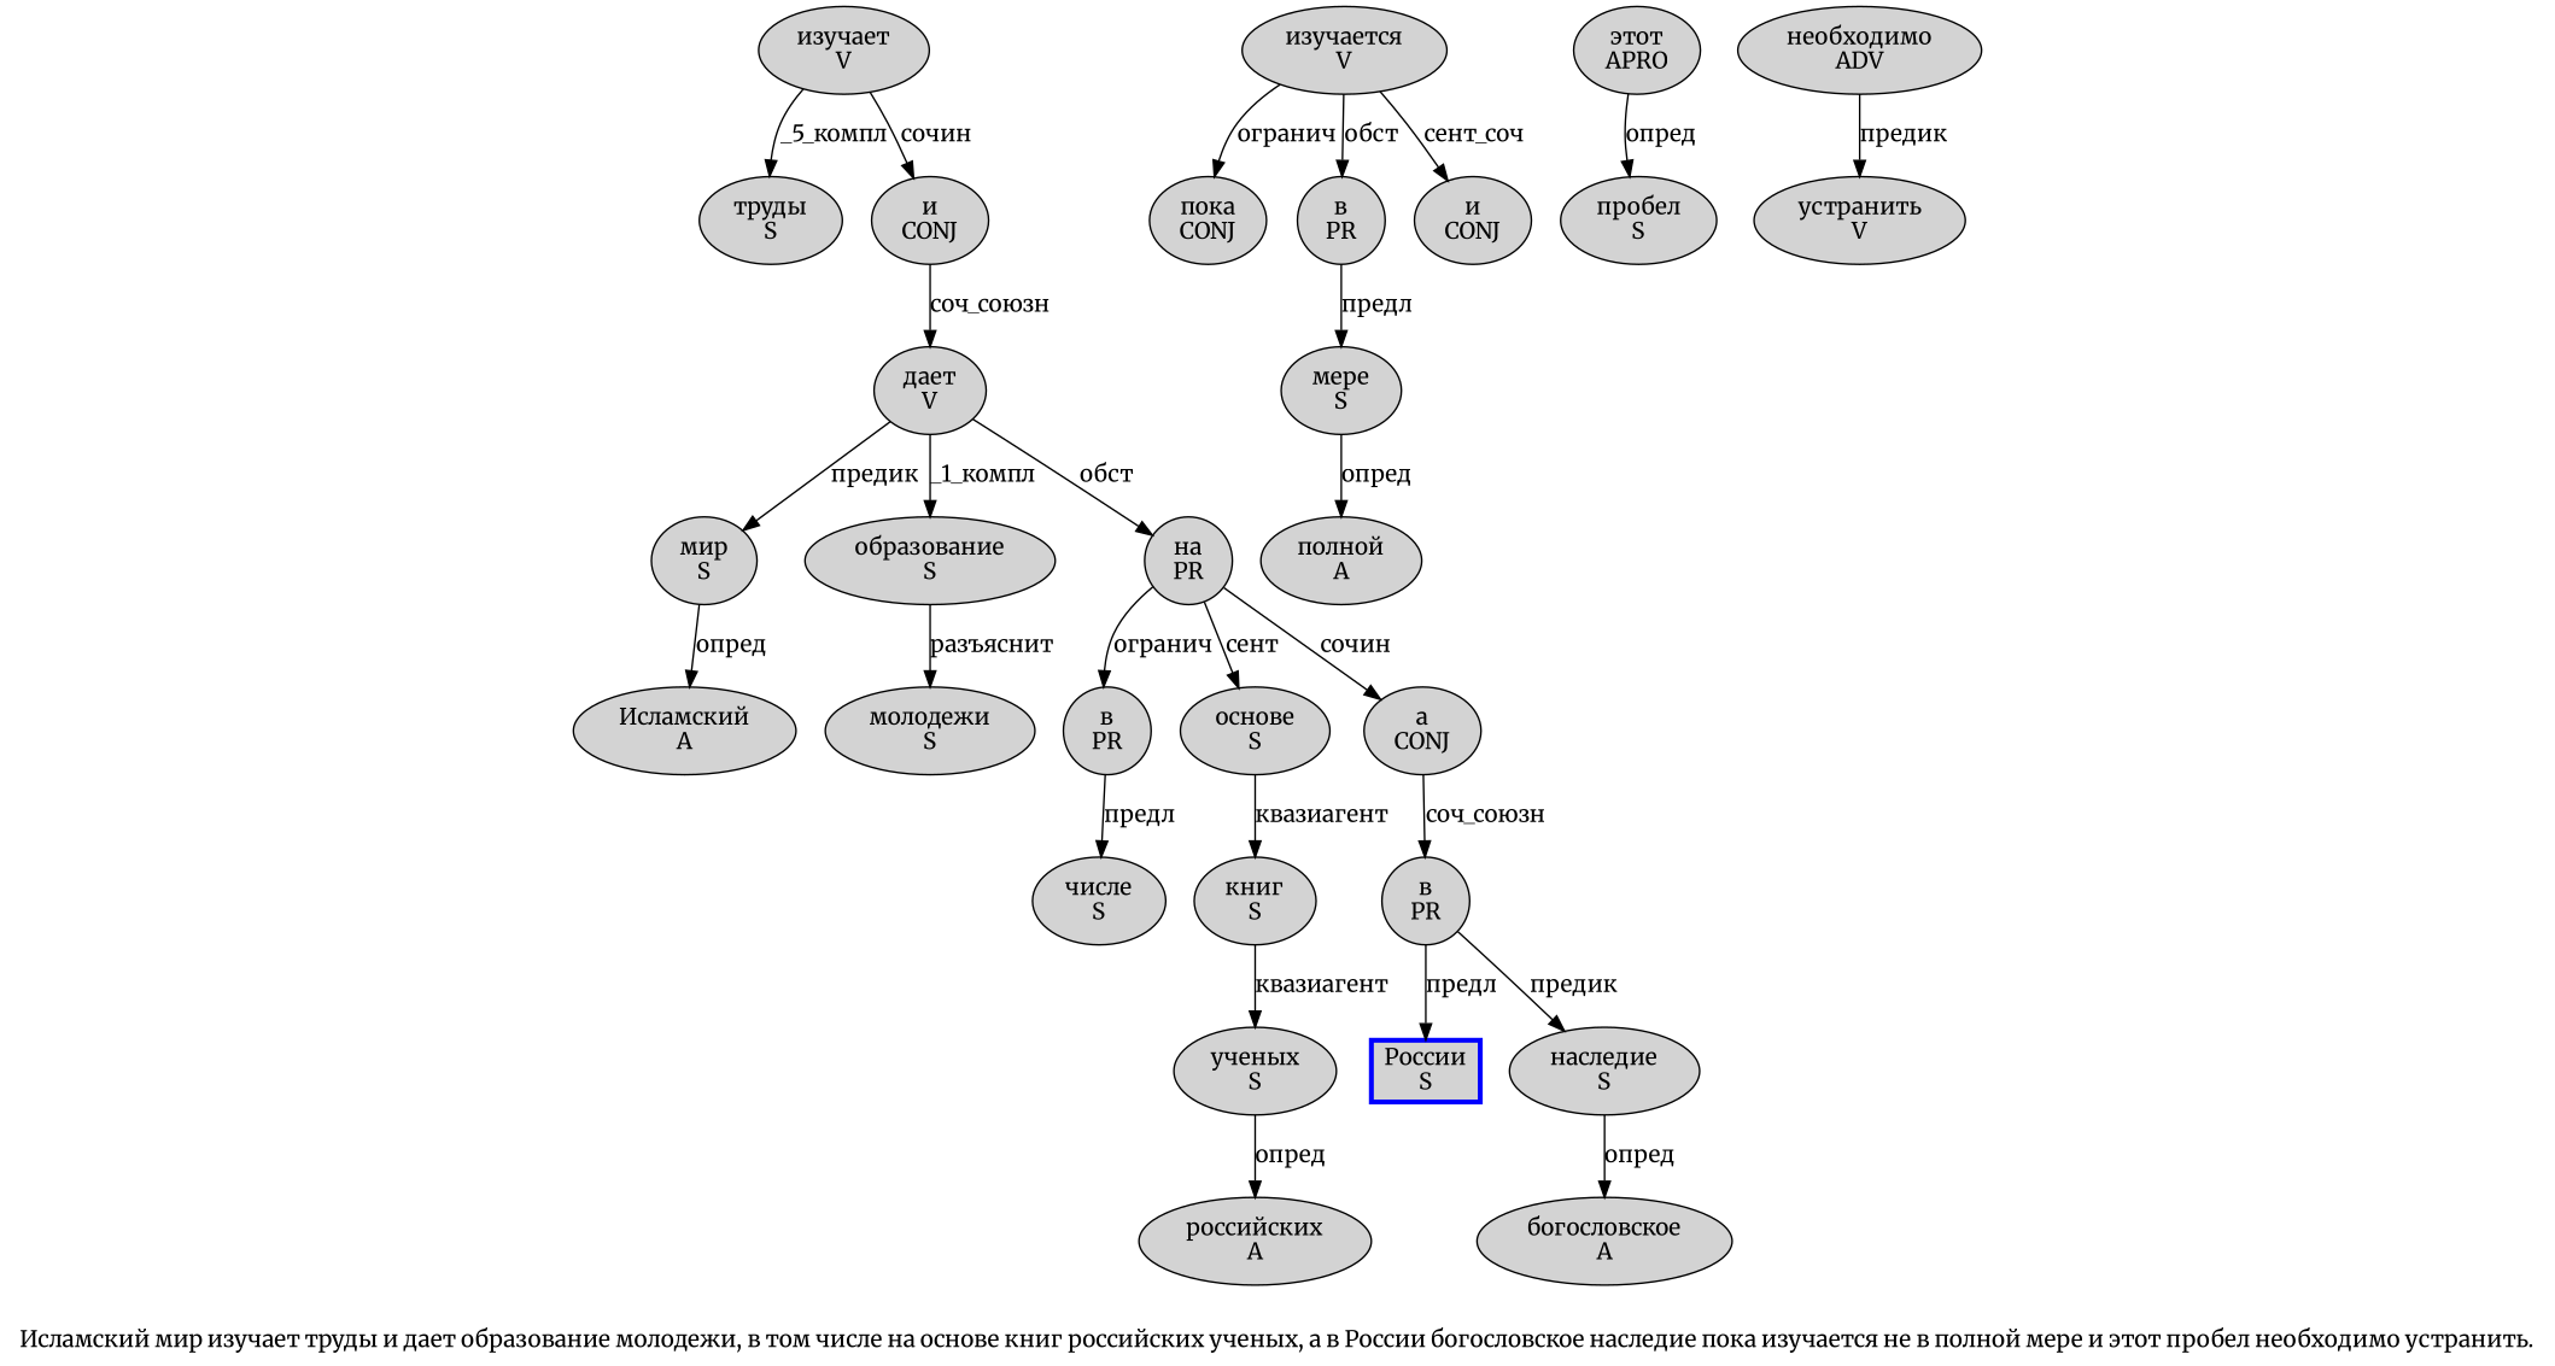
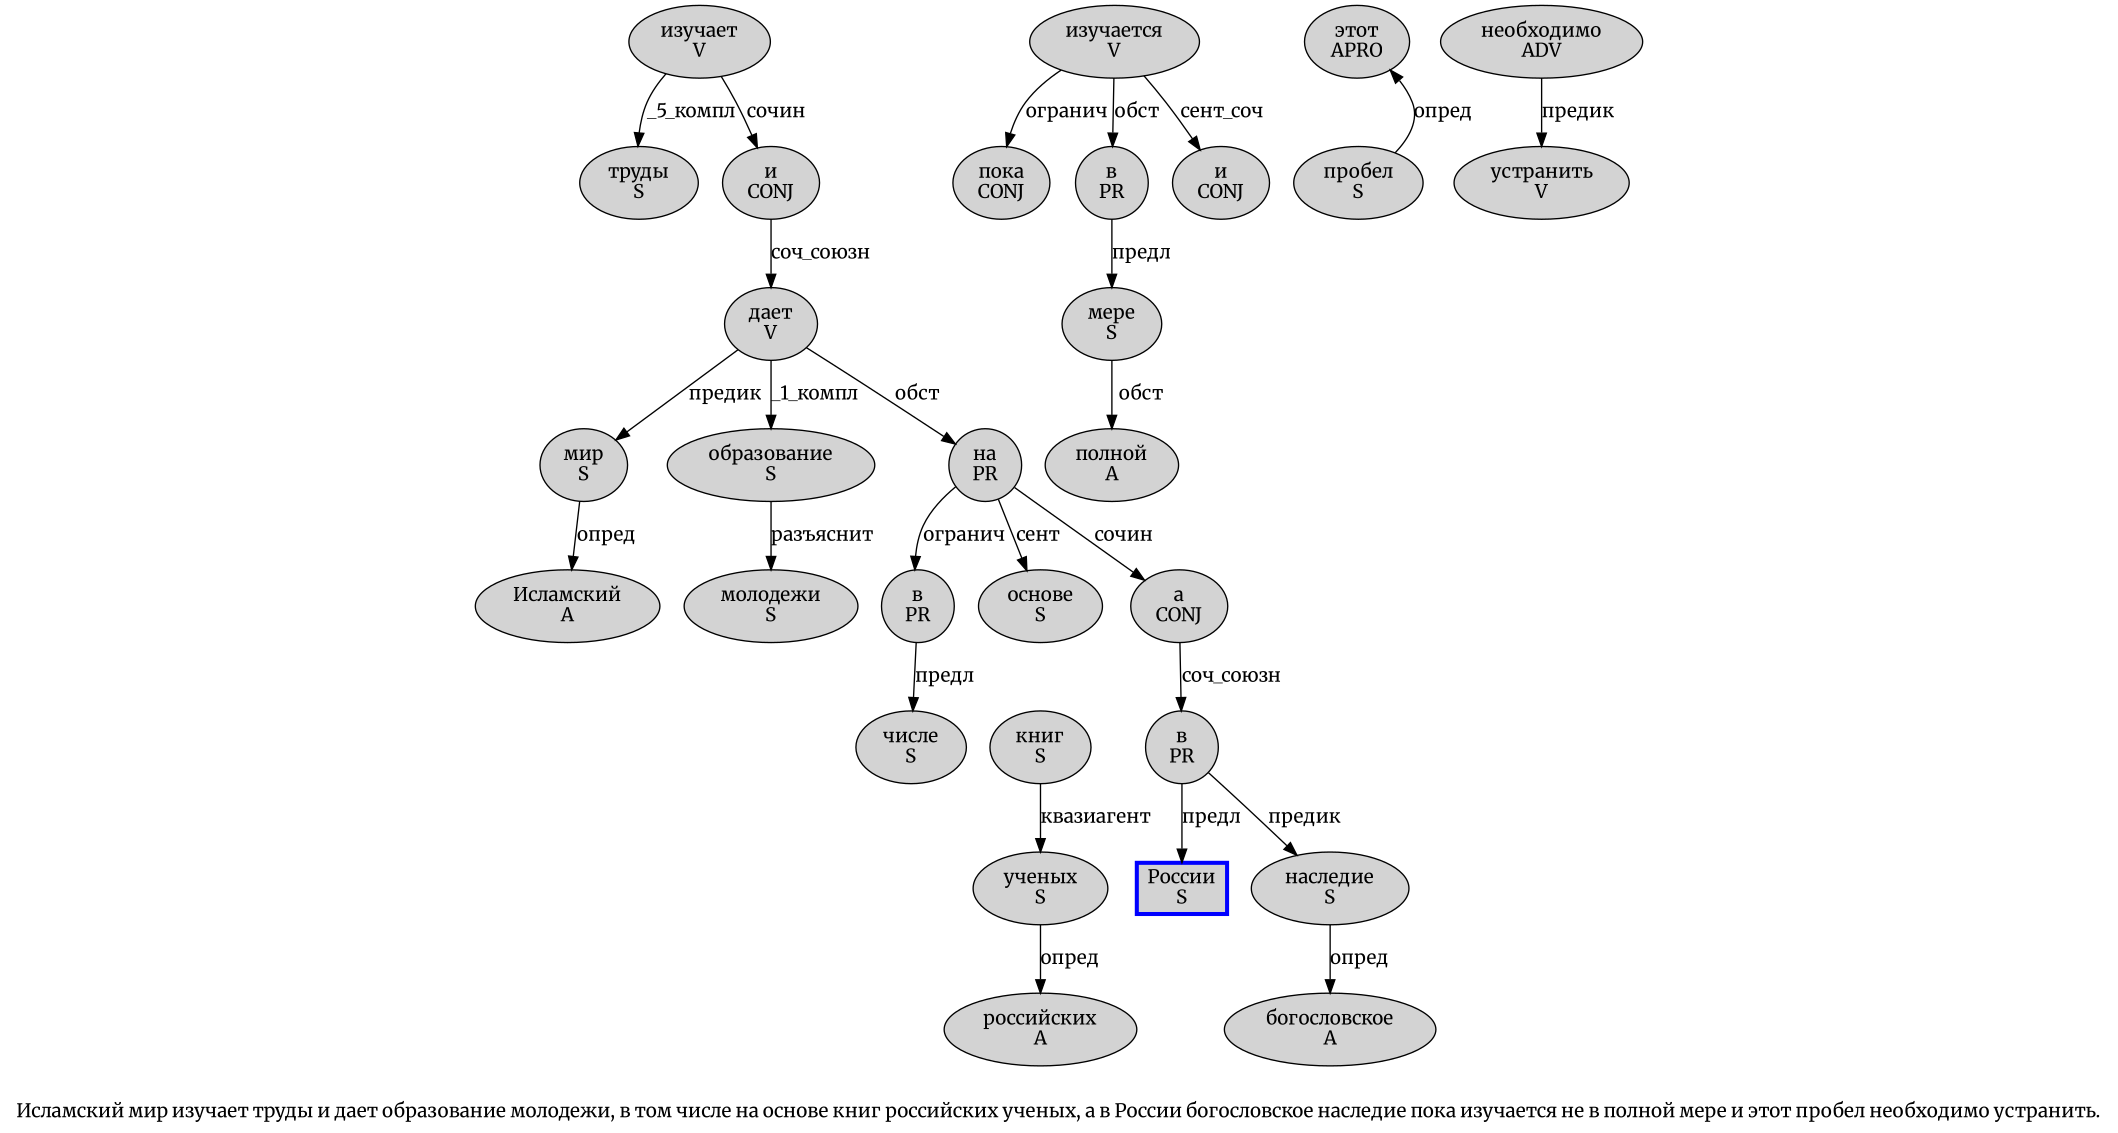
  digraph {
    fontname=Merriweather
    label="Исламский мир изучает труды и дает образование молодежи, в том числе на основе книг российских ученых, а в России богословское наследие пока изучается не в полной мере и этот пробел необходимо устранить."
    node [fillcolor=lightgray fontname=Merriweather penwidth=1 shape=ellipse style=filled]
    edge [fontname=Merriweather]
    n1 [label="Исламский\nA"]
    n2 [label="мир\nS"]
    n3 [label="изучает\nV"]
    n4 [label="труды\nS"]
    n5 [label="и\nCONJ"]
    n6 [label="дает\nV"]
    n7 [label="изучается\nV"]
    n8 [label="пока\nCONJ"]
    n9 [label="в\nPR"]
    n10 [label="и\nCONJ"]
    n11 [label="образование\nS"]
    n12 [label="на\nPR"]
    n13 [label="молодежи\nS"]
    n14 [label="в\nPR"]
    n15 [label="основе\nS"]
    n16 [label="а\nCONJ"]
    n17 [label="числе\nS"]
    n18 [label="книг\nS"]
    n19 [label="в\nPR"]
    n20 [label="ученых\nS"]
    n21 [label="российских\nA"]
    n22 [color=blue label="России\nS" penwidth=3 shape=box]
    n23 [label="наследие\nS"]
    n24 [label="богословское\nA"]
    n25 [label="мере\nS"]
    n26 [label="полной\nA"]
    n27 [label="этот\nAPRO"]
    n28 [label="пробел\nS"]
    n29 [label="необходимо\nADV"]
    n30 [label="устранить\nV"]
    n2 -> n1 [label="опред"]
    n3 -> n4 [label="_5_компл"]
    n3 -> n5 [label="сочин"]
    n5 -> n6 [label="соч_союзн"]
    n6 -> n2 [label="предик"]
    n6 -> n11 [label="_1_компл"]
    n6 -> n12 [label="обст"]
    n7 -> n8 [label="огранич"]
    n7 -> n9 [label="обст"]
    n7 -> n10 [label="сент_соч"]
    n9 -> n25 [label="предл"]
    n11 -> n13 [label="разъяснит"]
    n12 -> n14 [label="огранич"]
    n12 -> n15 [label="сент"]
    n12 -> n16 [label="сочин"]
    n14 -> n17 [label="предл"]
-   n15 -> n18 [label="квазиагент"]
    n16 -> n19 [label="соч_союзн"]
    n18 -> n20 [label="квазиагент"]
    n19 -> n22 [label="предл"]
    n19 -> n23 [label="предик"]
    n20 -> n21 [label="опред"]
    n23 -> n24 [label="опред"]
-   n25 -> n26 [label="опред"]
-   n27 -> n28 [label="опред"]
+   n25 -> n26 [label="обст"]
+   n28 -> n27 [label="опред"]
    n29 -> n30 [label="предик"]
  }
